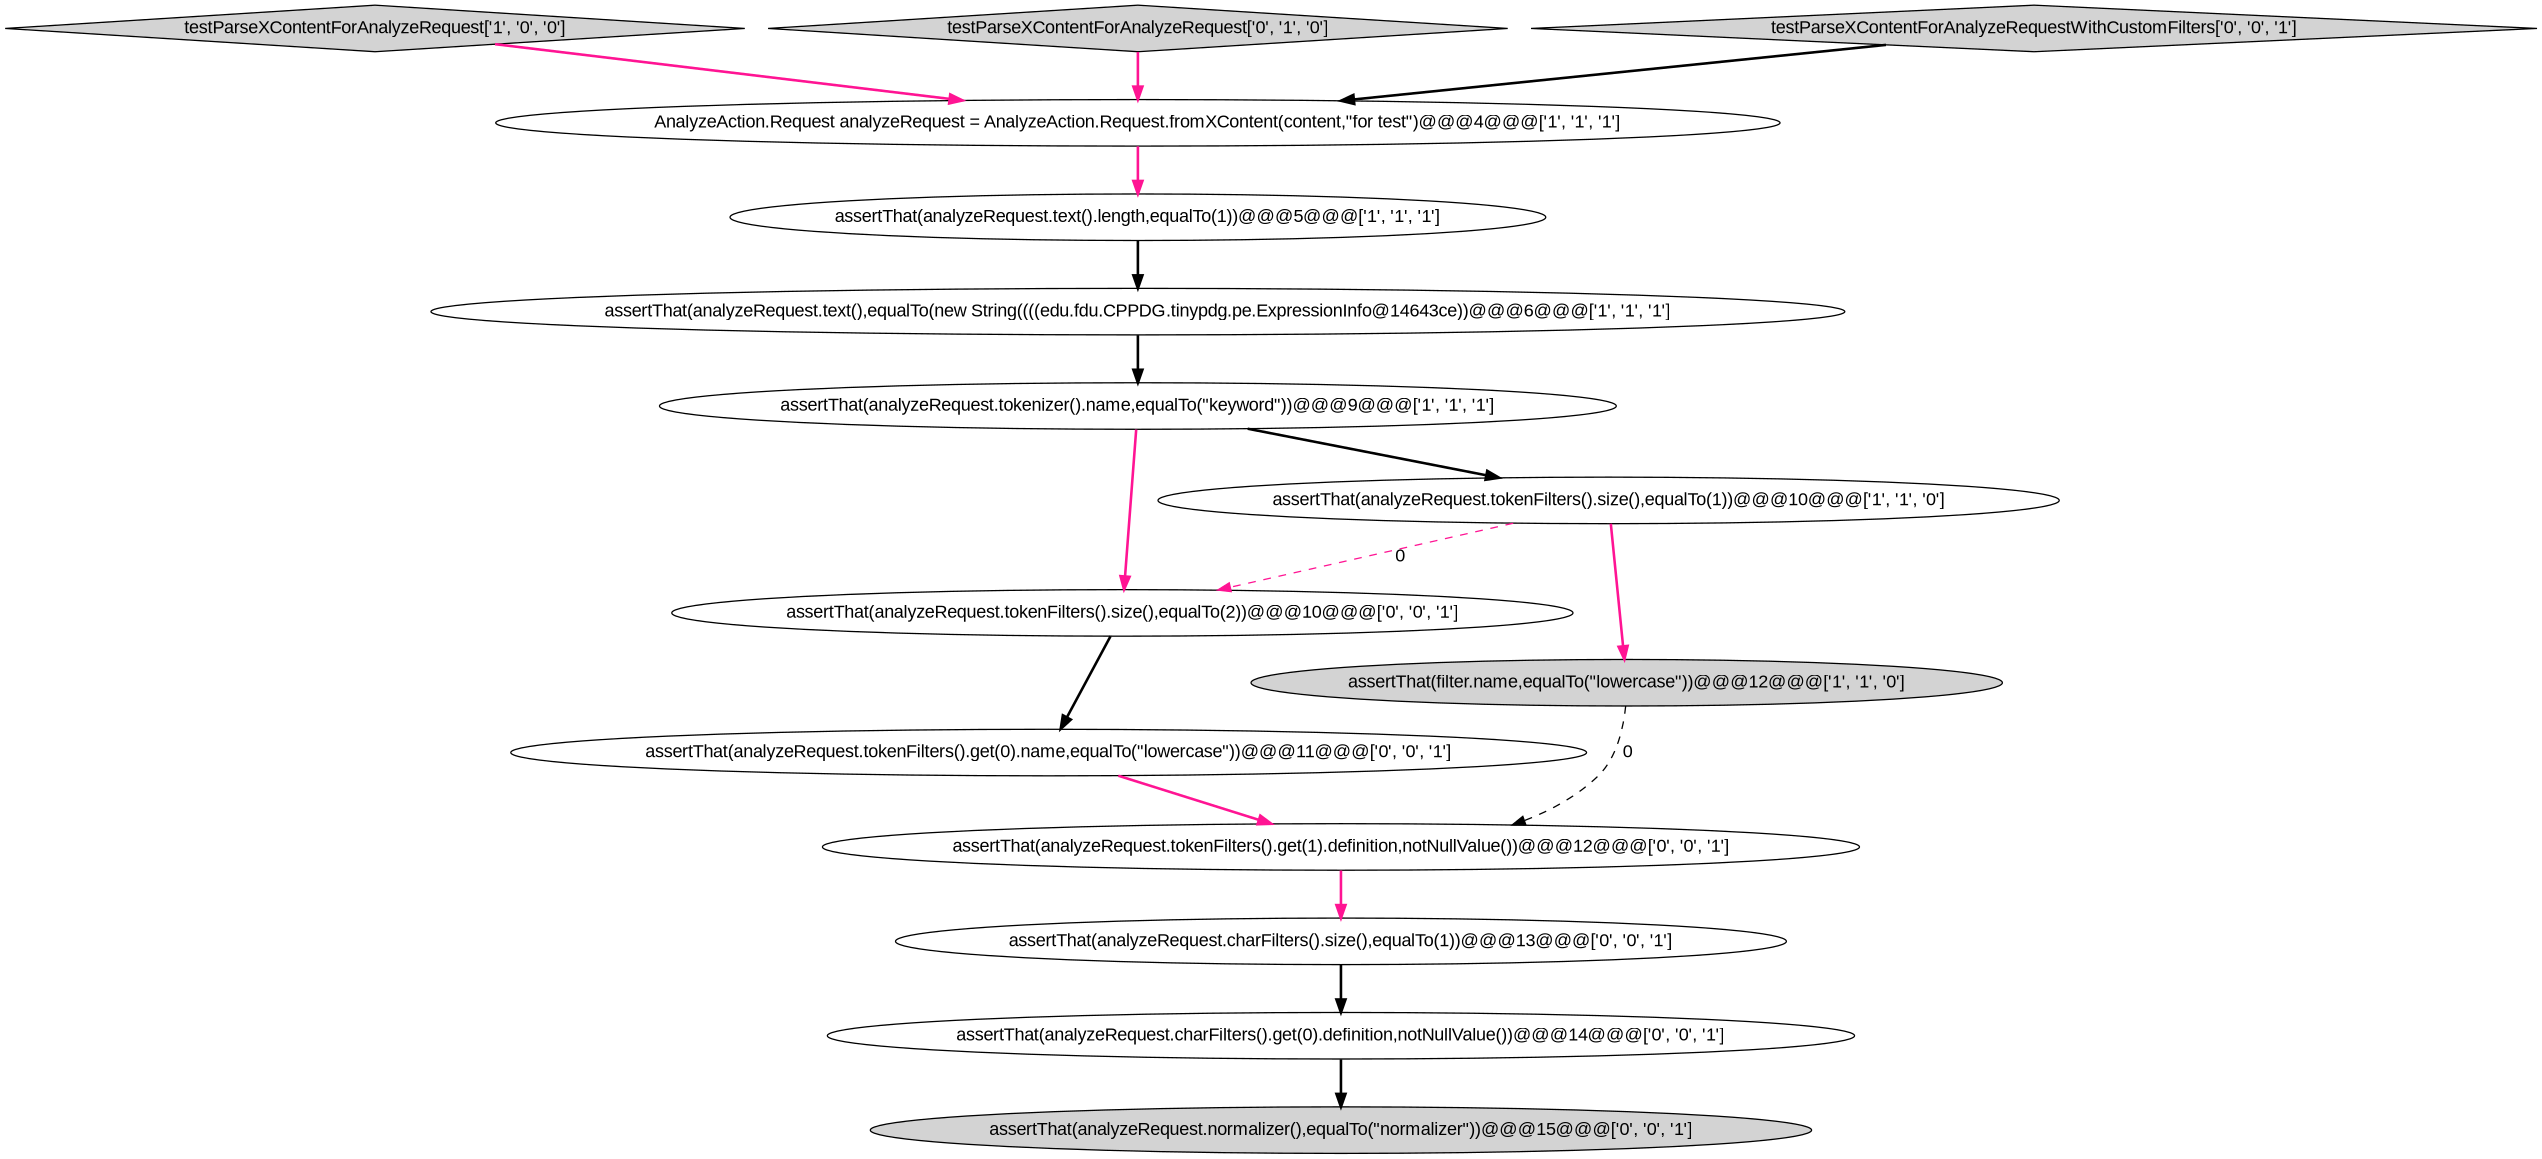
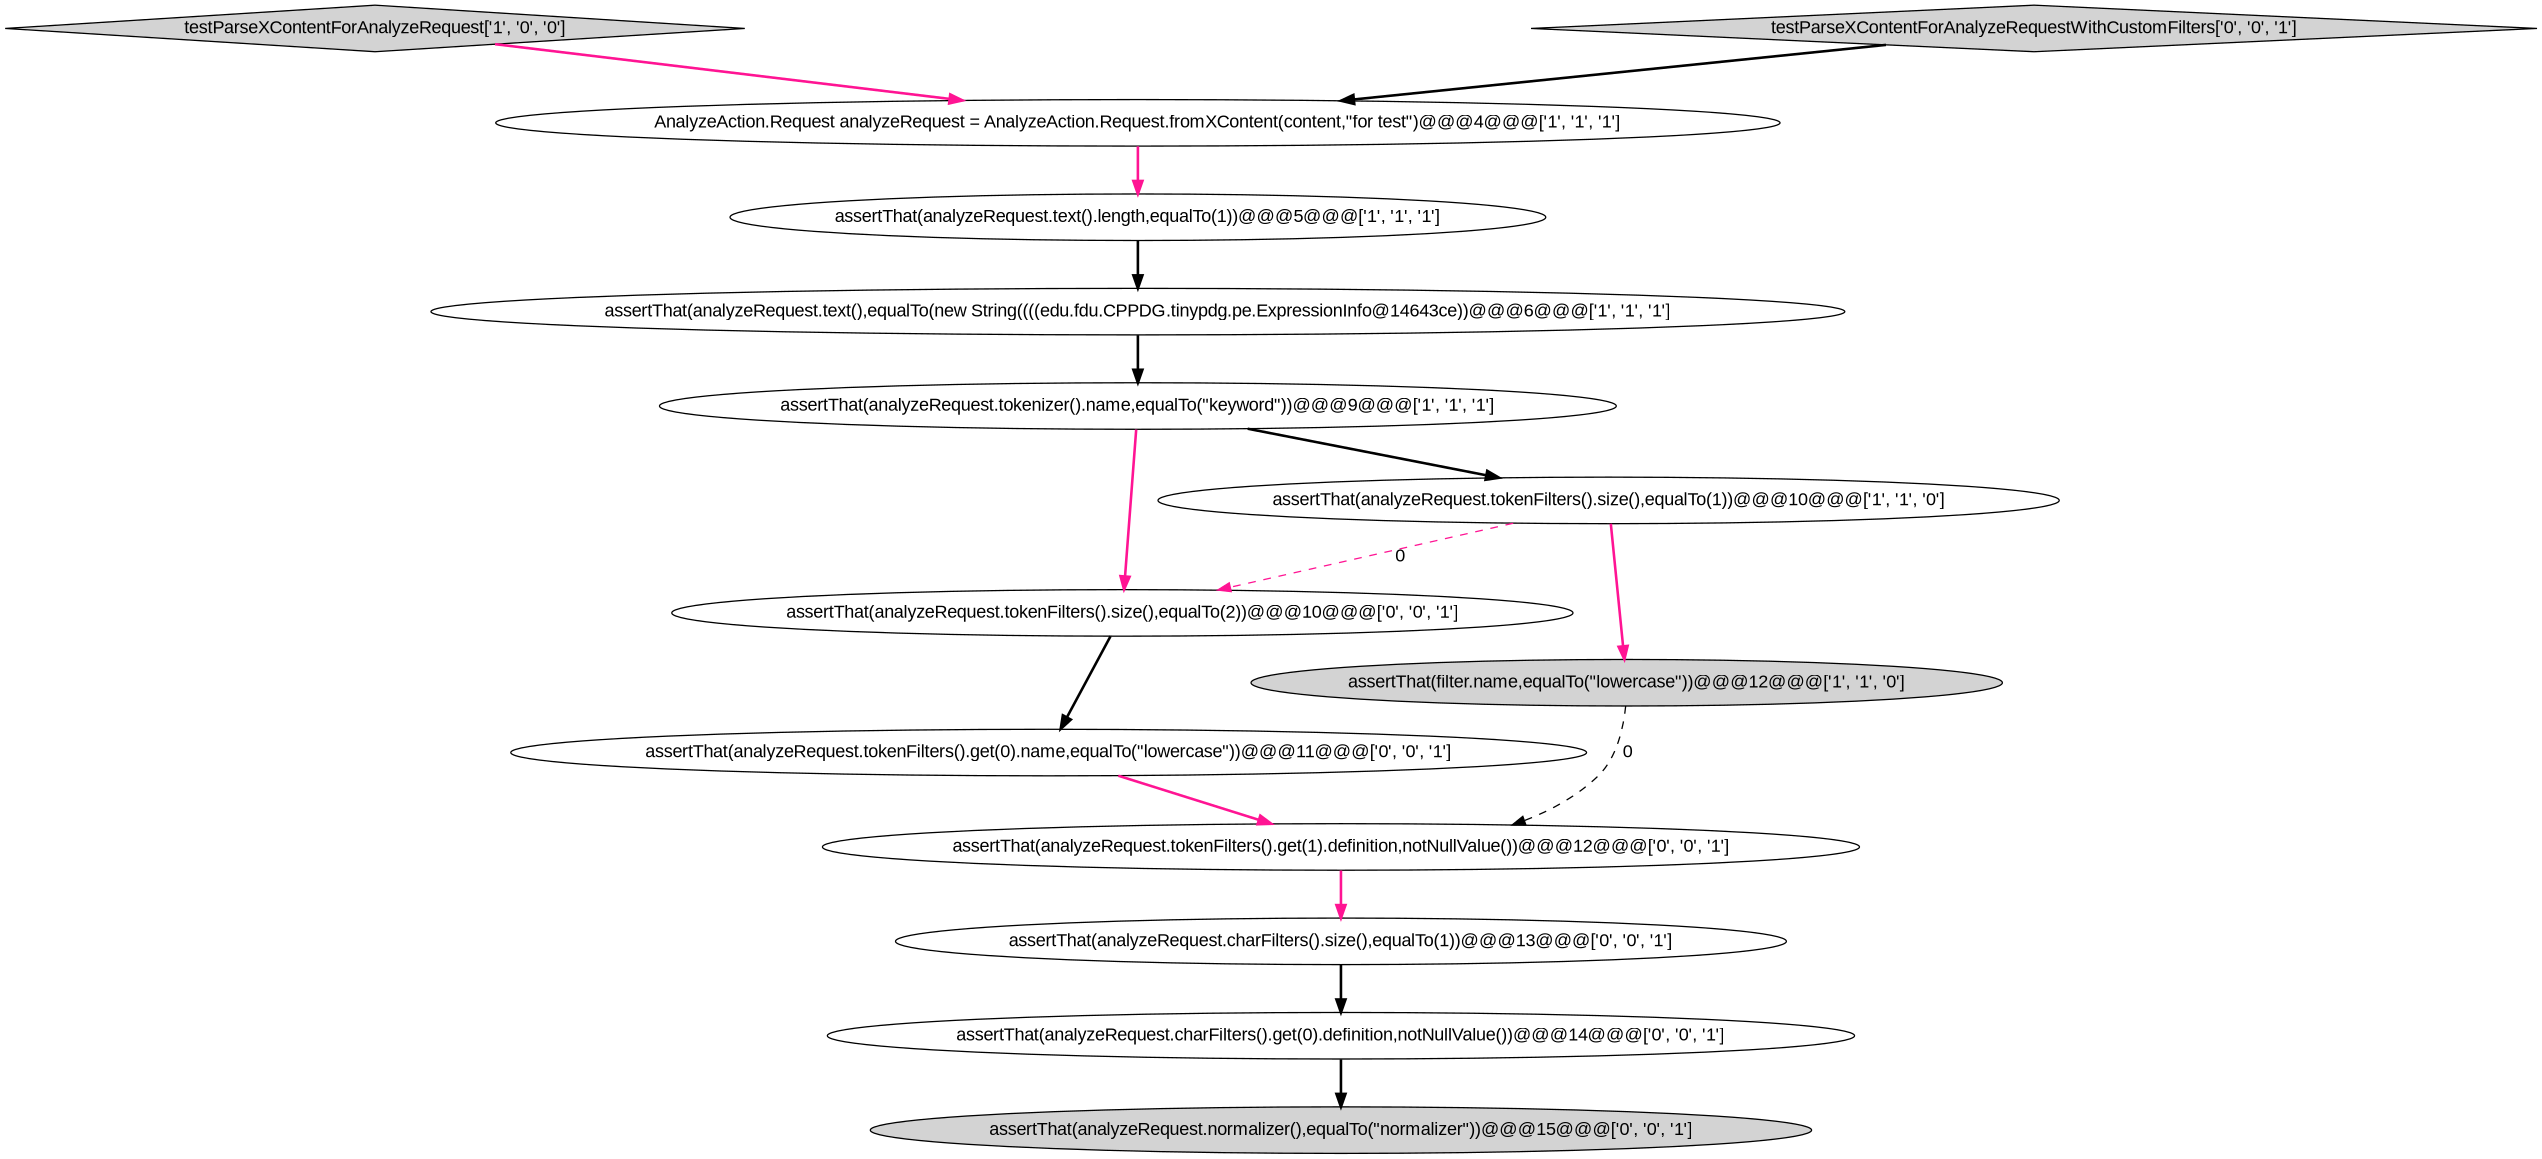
  digraph {
    fontname="Liberation Sans"
    node [fillcolor=white shape=ellipse style=filled fontname="Liberation Sans"]
    edge [style=bold color=deeppink fontname="Liberation Sans"]
    n1 [fillcolor=lightgray label="testParseXContentForAnalyzeRequest['1', '0', '0']" shape=diamond]
    n2 [label="AnalyzeAction.Request analyzeRequest = AnalyzeAction.Request.fromXContent(content,\"for test\")@@@4@@@['1', '1', '1']"]
    n3 [label="assertThat(analyzeRequest.charFilters().get(0).definition,notNullValue())@@@14@@@['0', '0', '1']"]
    n4 [fillcolor=lightgray label="assertThat(analyzeRequest.normalizer(),equalTo(\"normalizer\"))@@@15@@@['0', '0', '1']"]
    n5 [label="assertThat(analyzeRequest.text().length,equalTo(1))@@@5@@@['1', '1', '1']"]
    n6 [label="assertThat(analyzeRequest.text(),equalTo(new String((((edu.fdu.CPPDG.tinypdg.pe.ExpressionInfo@14643ce))@@@6@@@['1', '1', '1']"]
    n7 [label="assertThat(analyzeRequest.tokenizer().name,equalTo(\"keyword\"))@@@9@@@['1', '1', '1']"]
    n8 [label="assertThat(analyzeRequest.tokenFilters().size(),equalTo(2))@@@10@@@['0', '0', '1']"]
    n9 [label="assertThat(analyzeRequest.tokenFilters().size(),equalTo(1))@@@10@@@['1', '1', '0']"]
-   n10 [fillcolor=lightgray label="testParseXContentForAnalyzeRequest['0', '1', '0']" shape=diamond]
    n11 [label="assertThat(analyzeRequest.charFilters().size(),equalTo(1))@@@13@@@['0', '0', '1']"]
    n12 [label="assertThat(analyzeRequest.tokenFilters().get(1).definition,notNullValue())@@@12@@@['0', '0', '1']"]
    n13 [label="assertThat(analyzeRequest.tokenFilters().get(0).name,equalTo(\"lowercase\"))@@@11@@@['0', '0', '1']"]
    n14 [fillcolor=lightgray label="assertThat(filter.name,equalTo(\"lowercase\"))@@@12@@@['1', '1', '0']"]
    n15 [fillcolor=lightgray label="testParseXContentForAnalyzeRequestWithCustomFilters['0', '0', '1']" shape=diamond]
    n1 -> n2
    n2 -> n5
    n3 -> n4 [color=black]
    n5 -> n6 [color=black]
    n6 -> n7 [color=black]
    n7 -> n8
    n7 -> n9 [color=black]
    n8 -> n13 [color=black]
    n9 -> n8 [label=0 style=dashed]
    n9 -> n14
-   n10 -> n2
    n11 -> n3 [color=black]
    n12 -> n11
    n13 -> n12
    n14 -> n12 [label=0 style=dashed color=black]
    n15 -> n2 [color=black]
  }
